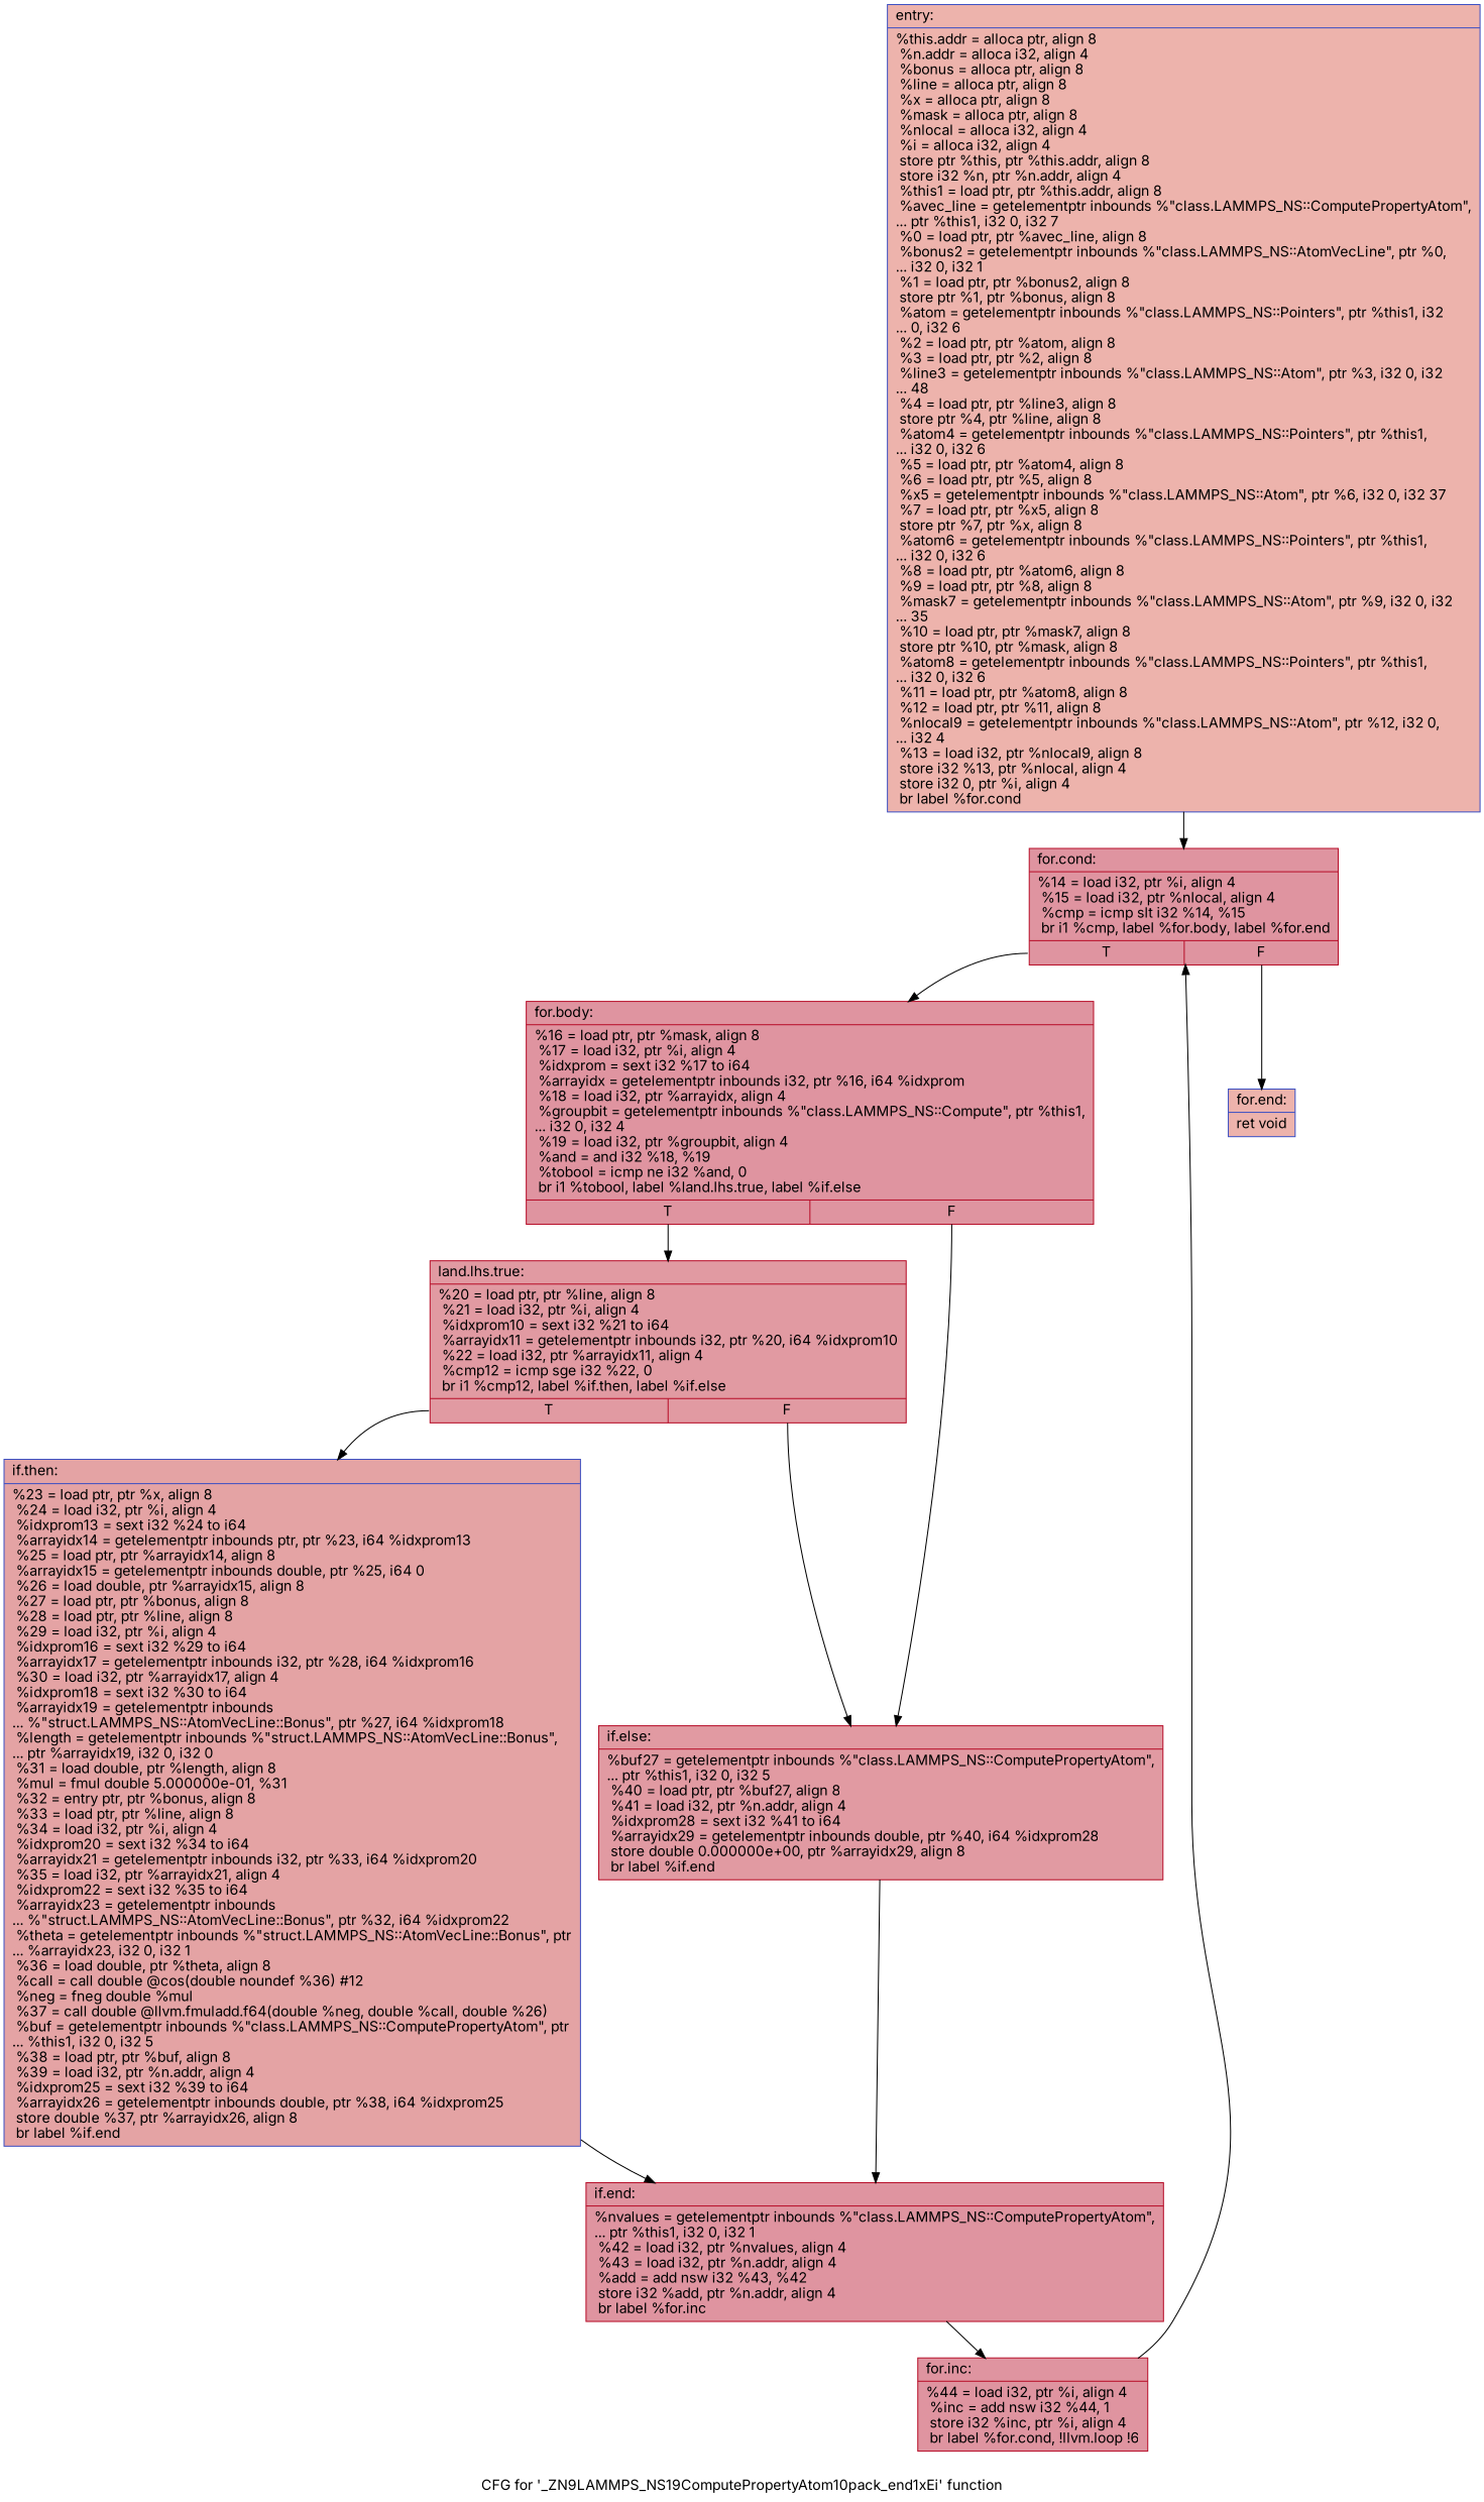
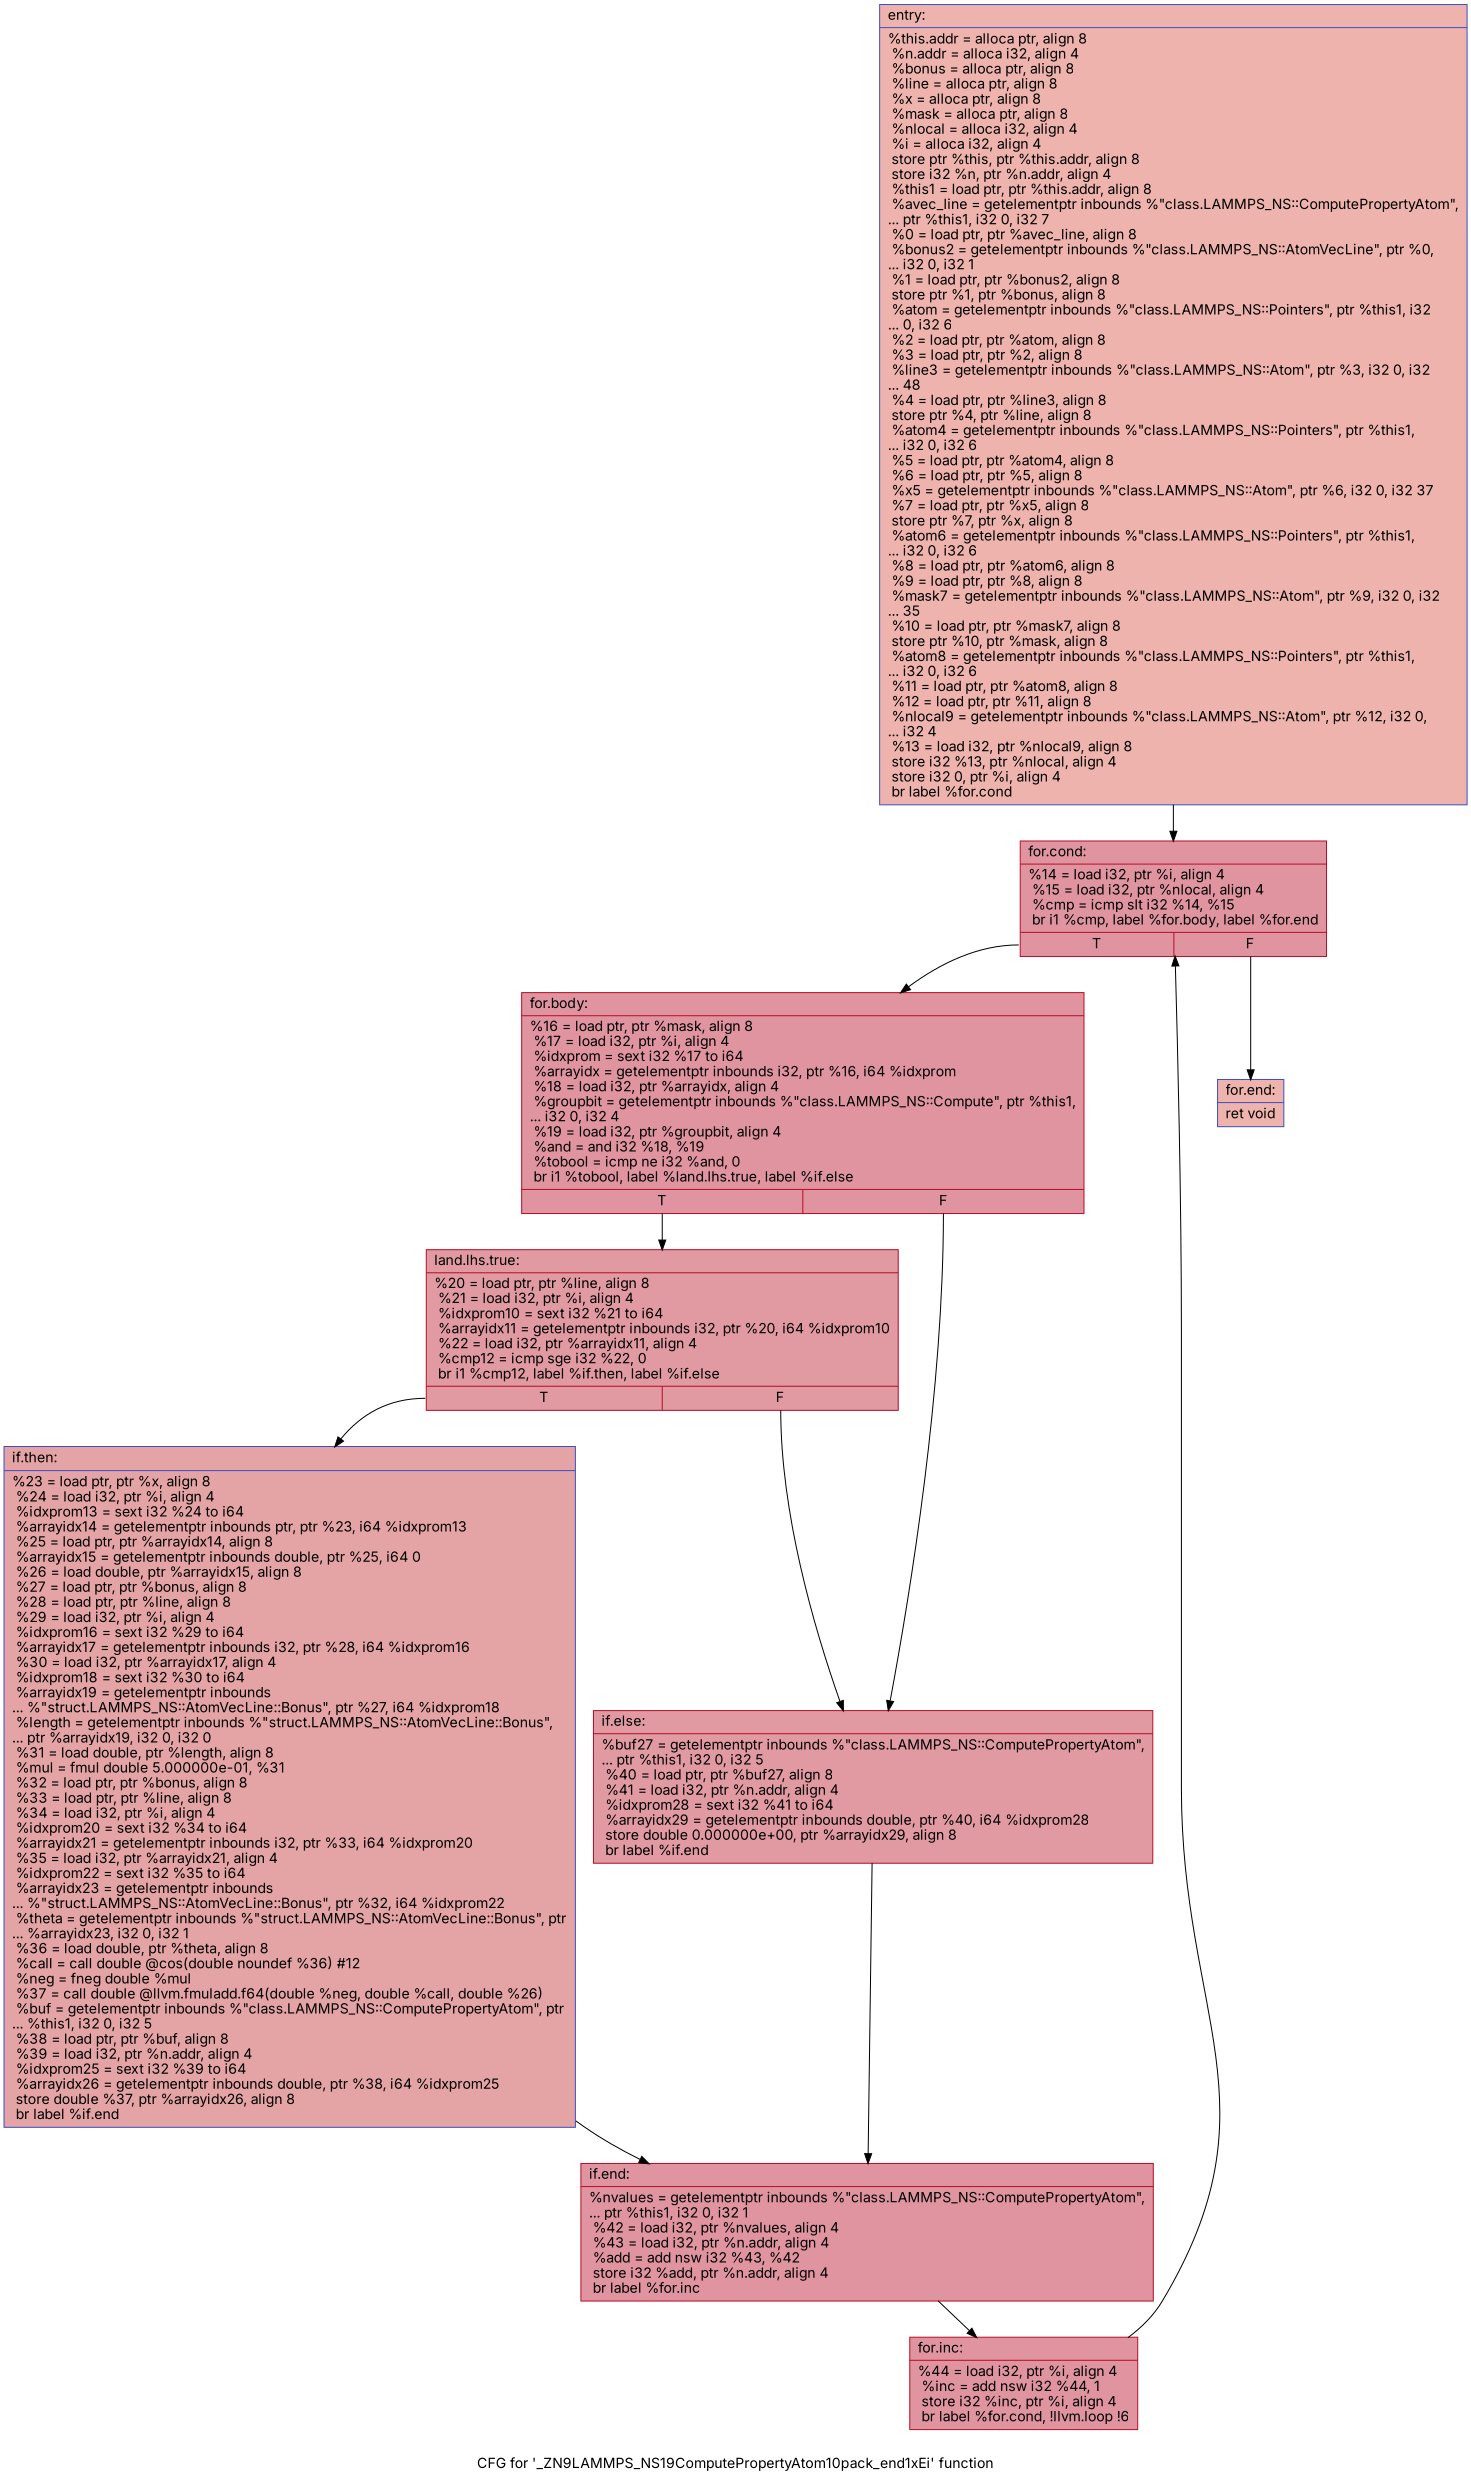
  digraph {
    label="CFG for '_ZN9LAMMPS_NS19ComputePropertyAtom10pack_end1xEi' function"
    fontname=Inter
    node [color="#b70d28ff" fillcolor="#b70d2870" fontname=Inter shape=record style=filled]
    edge [fontname=Inter]
    n1 [color="#3d50c3ff" fillcolor="#d6524470" label="{entry:\l|  %this.addr = alloca ptr, align 8\l  %n.addr = alloca i32, align 4\l  %bonus = alloca ptr, align 8\l  %line = alloca ptr, align 8\l  %x = alloca ptr, align 8\l  %mask = alloca ptr, align 8\l  %nlocal = alloca i32, align 4\l  %i = alloca i32, align 4\l  store ptr %this, ptr %this.addr, align 8\l  store i32 %n, ptr %n.addr, align 4\l  %this1 = load ptr, ptr %this.addr, align 8\l  %avec_line = getelementptr inbounds %\"class.LAMMPS_NS::ComputePropertyAtom\",\l... ptr %this1, i32 0, i32 7\l  %0 = load ptr, ptr %avec_line, align 8\l  %bonus2 = getelementptr inbounds %\"class.LAMMPS_NS::AtomVecLine\", ptr %0,\l... i32 0, i32 1\l  %1 = load ptr, ptr %bonus2, align 8\l  store ptr %1, ptr %bonus, align 8\l  %atom = getelementptr inbounds %\"class.LAMMPS_NS::Pointers\", ptr %this1, i32\l... 0, i32 6\l  %2 = load ptr, ptr %atom, align 8\l  %3 = load ptr, ptr %2, align 8\l  %line3 = getelementptr inbounds %\"class.LAMMPS_NS::Atom\", ptr %3, i32 0, i32\l... 48\l  %4 = load ptr, ptr %line3, align 8\l  store ptr %4, ptr %line, align 8\l  %atom4 = getelementptr inbounds %\"class.LAMMPS_NS::Pointers\", ptr %this1,\l... i32 0, i32 6\l  %5 = load ptr, ptr %atom4, align 8\l  %6 = load ptr, ptr %5, align 8\l  %x5 = getelementptr inbounds %\"class.LAMMPS_NS::Atom\", ptr %6, i32 0, i32 37\l  %7 = load ptr, ptr %x5, align 8\l  store ptr %7, ptr %x, align 8\l  %atom6 = getelementptr inbounds %\"class.LAMMPS_NS::Pointers\", ptr %this1,\l... i32 0, i32 6\l  %8 = load ptr, ptr %atom6, align 8\l  %9 = load ptr, ptr %8, align 8\l  %mask7 = getelementptr inbounds %\"class.LAMMPS_NS::Atom\", ptr %9, i32 0, i32\l... 35\l  %10 = load ptr, ptr %mask7, align 8\l  store ptr %10, ptr %mask, align 8\l  %atom8 = getelementptr inbounds %\"class.LAMMPS_NS::Pointers\", ptr %this1,\l... i32 0, i32 6\l  %11 = load ptr, ptr %atom8, align 8\l  %12 = load ptr, ptr %11, align 8\l  %nlocal9 = getelementptr inbounds %\"class.LAMMPS_NS::Atom\", ptr %12, i32 0,\l... i32 4\l  %13 = load i32, ptr %nlocal9, align 8\l  store i32 %13, ptr %nlocal, align 4\l  store i32 0, ptr %i, align 4\l  br label %for.cond\l}"]
    n2 [label="{for.cond:\l|  %14 = load i32, ptr %i, align 4\l  %15 = load i32, ptr %nlocal, align 4\l  %cmp = icmp slt i32 %14, %15\l  br i1 %cmp, label %for.body, label %for.end\l|{<s0>T|<s1>F}}"]
    n3 [label="{for.body:\l|  %16 = load ptr, ptr %mask, align 8\l  %17 = load i32, ptr %i, align 4\l  %idxprom = sext i32 %17 to i64\l  %arrayidx = getelementptr inbounds i32, ptr %16, i64 %idxprom\l  %18 = load i32, ptr %arrayidx, align 4\l  %groupbit = getelementptr inbounds %\"class.LAMMPS_NS::Compute\", ptr %this1,\l... i32 0, i32 4\l  %19 = load i32, ptr %groupbit, align 4\l  %and = and i32 %18, %19\l  %tobool = icmp ne i32 %and, 0\l  br i1 %tobool, label %land.lhs.true, label %if.else\l|{<s0>T|<s1>F}}"]
    n4 [color="#3d50c3ff" fillcolor="#d6524470" label="{for.end:\l|  ret void\l}"]
    n5 [fillcolor="#bb1b2c70" label="{land.lhs.true:\l|  %20 = load ptr, ptr %line, align 8\l  %21 = load i32, ptr %i, align 4\l  %idxprom10 = sext i32 %21 to i64\l  %arrayidx11 = getelementptr inbounds i32, ptr %20, i64 %idxprom10\l  %22 = load i32, ptr %arrayidx11, align 4\l  %cmp12 = icmp sge i32 %22, 0\l  br i1 %cmp12, label %if.then, label %if.else\l|{<s0>T|<s1>F}}"]
    n6 [fillcolor="#bb1b2c70" label="{if.else:\l|  %buf27 = getelementptr inbounds %\"class.LAMMPS_NS::ComputePropertyAtom\",\l... ptr %this1, i32 0, i32 5\l  %40 = load ptr, ptr %buf27, align 8\l  %41 = load i32, ptr %n.addr, align 4\l  %idxprom28 = sext i32 %41 to i64\l  %arrayidx29 = getelementptr inbounds double, ptr %40, i64 %idxprom28\l  store double 0.000000e+00, ptr %arrayidx29, align 8\l  br label %if.end\l}"]
-   n7 [color="#3d50c3ff" fillcolor="#c32e3170" label="{if.then:\l|  %23 = load ptr, ptr %x, align 8\l  %24 = load i32, ptr %i, align 4\l  %idxprom13 = sext i32 %24 to i64\l  %arrayidx14 = getelementptr inbounds ptr, ptr %23, i64 %idxprom13\l  %25 = load ptr, ptr %arrayidx14, align 8\l  %arrayidx15 = getelementptr inbounds double, ptr %25, i64 0\l  %26 = load double, ptr %arrayidx15, align 8\l  %27 = load ptr, ptr %bonus, align 8\l  %28 = load ptr, ptr %line, align 8\l  %29 = load i32, ptr %i, align 4\l  %idxprom16 = sext i32 %29 to i64\l  %arrayidx17 = getelementptr inbounds i32, ptr %28, i64 %idxprom16\l  %30 = load i32, ptr %arrayidx17, align 4\l  %idxprom18 = sext i32 %30 to i64\l  %arrayidx19 = getelementptr inbounds\l... %\"struct.LAMMPS_NS::AtomVecLine::Bonus\", ptr %27, i64 %idxprom18\l  %length = getelementptr inbounds %\"struct.LAMMPS_NS::AtomVecLine::Bonus\",\l... ptr %arrayidx19, i32 0, i32 0\l  %31 = load double, ptr %length, align 8\l  %mul = fmul double 5.000000e-01, %31\l  %32 = entry ptr, ptr %bonus, align 8\l  %33 = load ptr, ptr %line, align 8\l  %34 = load i32, ptr %i, align 4\l  %idxprom20 = sext i32 %34 to i64\l  %arrayidx21 = getelementptr inbounds i32, ptr %33, i64 %idxprom20\l  %35 = load i32, ptr %arrayidx21, align 4\l  %idxprom22 = sext i32 %35 to i64\l  %arrayidx23 = getelementptr inbounds\l... %\"struct.LAMMPS_NS::AtomVecLine::Bonus\", ptr %32, i64 %idxprom22\l  %theta = getelementptr inbounds %\"struct.LAMMPS_NS::AtomVecLine::Bonus\", ptr\l... %arrayidx23, i32 0, i32 1\l  %36 = load double, ptr %theta, align 8\l  %call = call double @cos(double noundef %36) #12\l  %neg = fneg double %mul\l  %37 = call double @llvm.fmuladd.f64(double %neg, double %call, double %26)\l  %buf = getelementptr inbounds %\"class.LAMMPS_NS::ComputePropertyAtom\", ptr\l... %this1, i32 0, i32 5\l  %38 = load ptr, ptr %buf, align 8\l  %39 = load i32, ptr %n.addr, align 4\l  %idxprom25 = sext i32 %39 to i64\l  %arrayidx26 = getelementptr inbounds double, ptr %38, i64 %idxprom25\l  store double %37, ptr %arrayidx26, align 8\l  br label %if.end\l}"]
+   n7 [color="#3d50c3ff" fillcolor="#c32e3170" label="{if.then:\l|  %23 = load ptr, ptr %x, align 8\l  %24 = load i32, ptr %i, align 4\l  %idxprom13 = sext i32 %24 to i64\l  %arrayidx14 = getelementptr inbounds ptr, ptr %23, i64 %idxprom13\l  %25 = load ptr, ptr %arrayidx14, align 8\l  %arrayidx15 = getelementptr inbounds double, ptr %25, i64 0\l  %26 = load double, ptr %arrayidx15, align 8\l  %27 = load ptr, ptr %bonus, align 8\l  %28 = load ptr, ptr %line, align 8\l  %29 = load i32, ptr %i, align 4\l  %idxprom16 = sext i32 %29 to i64\l  %arrayidx17 = getelementptr inbounds i32, ptr %28, i64 %idxprom16\l  %30 = load i32, ptr %arrayidx17, align 4\l  %idxprom18 = sext i32 %30 to i64\l  %arrayidx19 = getelementptr inbounds\l... %\"struct.LAMMPS_NS::AtomVecLine::Bonus\", ptr %27, i64 %idxprom18\l  %length = getelementptr inbounds %\"struct.LAMMPS_NS::AtomVecLine::Bonus\",\l... ptr %arrayidx19, i32 0, i32 0\l  %31 = load double, ptr %length, align 8\l  %mul = fmul double 5.000000e-01, %31\l  %32 = load ptr, ptr %bonus, align 8\l  %33 = load ptr, ptr %line, align 8\l  %34 = load i32, ptr %i, align 4\l  %idxprom20 = sext i32 %34 to i64\l  %arrayidx21 = getelementptr inbounds i32, ptr %33, i64 %idxprom20\l  %35 = load i32, ptr %arrayidx21, align 4\l  %idxprom22 = sext i32 %35 to i64\l  %arrayidx23 = getelementptr inbounds\l... %\"struct.LAMMPS_NS::AtomVecLine::Bonus\", ptr %32, i64 %idxprom22\l  %theta = getelementptr inbounds %\"struct.LAMMPS_NS::AtomVecLine::Bonus\", ptr\l... %arrayidx23, i32 0, i32 1\l  %36 = load double, ptr %theta, align 8\l  %call = call double @cos(double noundef %36) #12\l  %neg = fneg double %mul\l  %37 = call double @llvm.fmuladd.f64(double %neg, double %call, double %26)\l  %buf = getelementptr inbounds %\"class.LAMMPS_NS::ComputePropertyAtom\", ptr\l... %this1, i32 0, i32 5\l  %38 = load ptr, ptr %buf, align 8\l  %39 = load i32, ptr %n.addr, align 4\l  %idxprom25 = sext i32 %39 to i64\l  %arrayidx26 = getelementptr inbounds double, ptr %38, i64 %idxprom25\l  store double %37, ptr %arrayidx26, align 8\l  br label %if.end\l}"]
    n8 [label="{if.end:\l|  %nvalues = getelementptr inbounds %\"class.LAMMPS_NS::ComputePropertyAtom\",\l... ptr %this1, i32 0, i32 1\l  %42 = load i32, ptr %nvalues, align 4\l  %43 = load i32, ptr %n.addr, align 4\l  %add = add nsw i32 %43, %42\l  store i32 %add, ptr %n.addr, align 4\l  br label %for.inc\l}"]
    n9 [label="{for.inc:\l|  %44 = load i32, ptr %i, align 4\l  %inc = add nsw i32 %44, 1\l  store i32 %inc, ptr %i, align 4\l  br label %for.cond, !llvm.loop !6\l}"]
    n1 -> n2
    n2 -> n3 [tailport=s0]
    n2 -> n4 [tailport=s1]
    n3 -> n5 [tailport=s0]
    n3 -> n6 [tailport=s1]
    n5 -> n6 [tailport=s1]
    n5 -> n7 [tailport=s0]
    n6 -> n8
    n7 -> n8
    n8 -> n9
    n9 -> n2
  }
